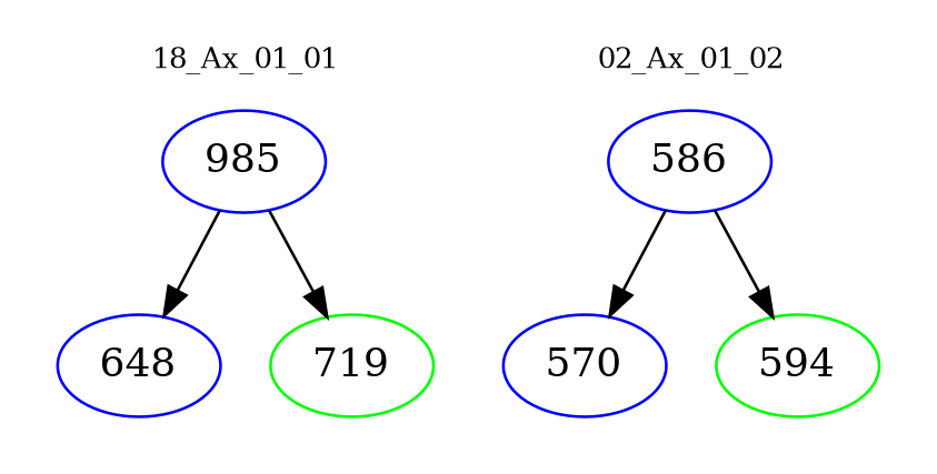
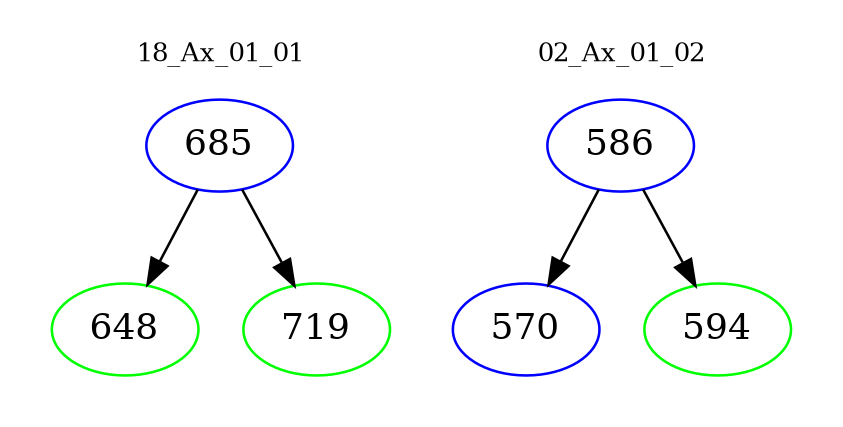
  digraph {
    node [color=blue]
    edge [color=black]
-   n1 [label=985]
-   n2 [label=648]
+   n1 [label=685]
+   n2 [color=green label=648]
    n3 [color=green label=719]
    n4 [label=586]
    n5 [label=570]
    n6 [color=green label=594]
    subgraph cluster_1 {
      color=white
      fontsize=10
      label="18_Ax_01_01"
      n1
      n2
      n3
    }
    subgraph cluster_2 {
      color=white
      fontsize=10
      label="02_Ax_01_02"
      n4
      n5
      n6
    }
    n1 -> n2
    n1 -> n3
    n4 -> n5
    n4 -> n6
  }
